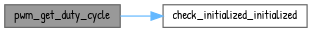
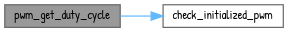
  digraph {
    rankdir=LR
    fontname="Patrick Hand"
    node [fontname="Patrick Hand" fontsize=10 shape=box style=filled]
    n1 [color=gray40 fillcolor=grey60 fontcolor=black height=0.2 label=pwm_get_duty_cycle width=0.4]
-   n2 [color=grey40 fillcolor=white height=0.2 label=check_initialized_initialized width=0.4]
+   n2 [color=grey40 fillcolor=white height=0.2 label=check_initialized_pwm width=0.4]
    n1 -> n2 [color=steelblue1 fontname="Patrick Hand" fontsize=10 labelfontname=Helvetica labelfontsize=10 style=solid]
  }
